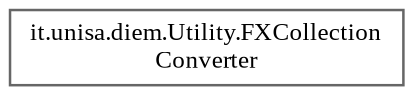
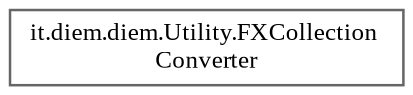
  digraph {
    rankdir=TB
    fontname="Liberation Serif"
-   n1 [color=grey40 fillcolor=white fontname="Liberation Serif" fontsize=10 height=0.2 label="it.unisa.diem.Utility.FXCollection\lConverter" shape=box style=filled width=0.4]
+   n1 [color=grey40 fillcolor=white fontname="Liberation Serif" fontsize=10 height=0.2 label="it.diem.diem.Utility.FXCollection\lConverter" shape=box style=filled width=0.4]
  }
